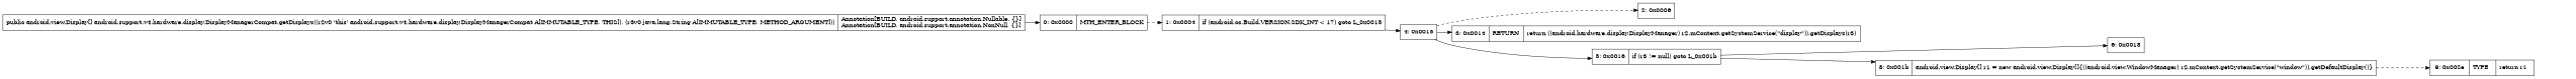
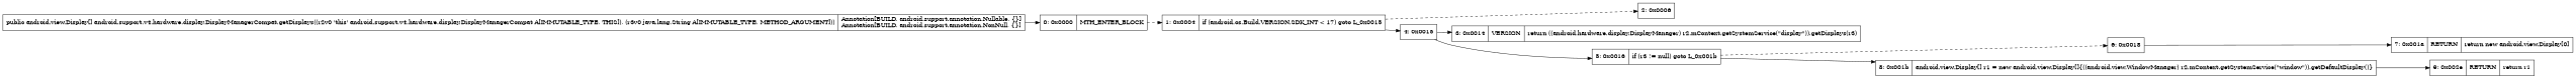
  digraph {
    rankdir=LR
    node [shape=record]
    n1 [label="{0\:\ 0x0000|MTH_ENTER_BLOCK\l}"]
    n2 [label="{1\:\ 0x0004|if (android.os.Build.VERSION.SDK_INT \< 17) goto L_0x0015\l}"]
    n3 [label="{2\:\ 0x0006}"]
    n4 [label="{4\:\ 0x0015}"]
-   n5 [label="{3\:\ 0x0014|RETURN\l|return ((android.hardware.display.DisplayManager) r2.mContext.getSystemService(\"display\")).getDisplays(r3)\l}"]
+   n5 [label="{3\:\ 0x0014|VERSION\l|return ((android.hardware.display.DisplayManager) r2.mContext.getSystemService(\"display\")).getDisplays(r3)\l}"]
    n6 [label="{5\:\ 0x0016|if (r3 != null) goto L_0x001b\l}"]
    n7 [label="{6\:\ 0x0018}"]
    n8 [label="{8\:\ 0x001b|android.view.Display[] r1 = new android.view.Display[]\{((android.view.WindowManager) r2.mContext.getSystemService(\"window\")).getDefaultDisplay()\}\l}"]
-   n10 [label="{9\:\ 0x002e|TYPE\l|return r1\l}"]
+   n9 [label="{7\:\ 0x001a|RETURN\l|return new android.view.Display[0]\l}"]
+   n10 [label="{9\:\ 0x002e|RETURN\l|return r1\l}"]
    n11 [label="{public android.view.Display[] android.support.v4.hardware.display.DisplayManagerCompat.getDisplays((r2v0 'this' android.support.v4.hardware.display.DisplayManagerCompat A[IMMUTABLE_TYPE, THIS]), (r3v0 java.lang.String A[IMMUTABLE_TYPE, METHOD_ARGUMENT]))  | Annotation[BUILD, android.support.annotation.Nullable, \{\}]\lAnnotation[BUILD, android.support.annotation.NonNull, \{\}]\l}"]
    n1 -> n2 [style=dashed]
-   n4 -> n3 [style=dashed]
+   n2 -> n3 [style=dashed]
    n2 -> n4
    n4 -> n5
    n4 -> n6
-   n6 -> n7 [style=solid]
+   n6 -> n7 [style=dashed]
    n6 -> n8
-   n8 -> n10 [style=dashed]
+   n7 -> n9
+   n8 -> n10
    n11 -> n1
  }
